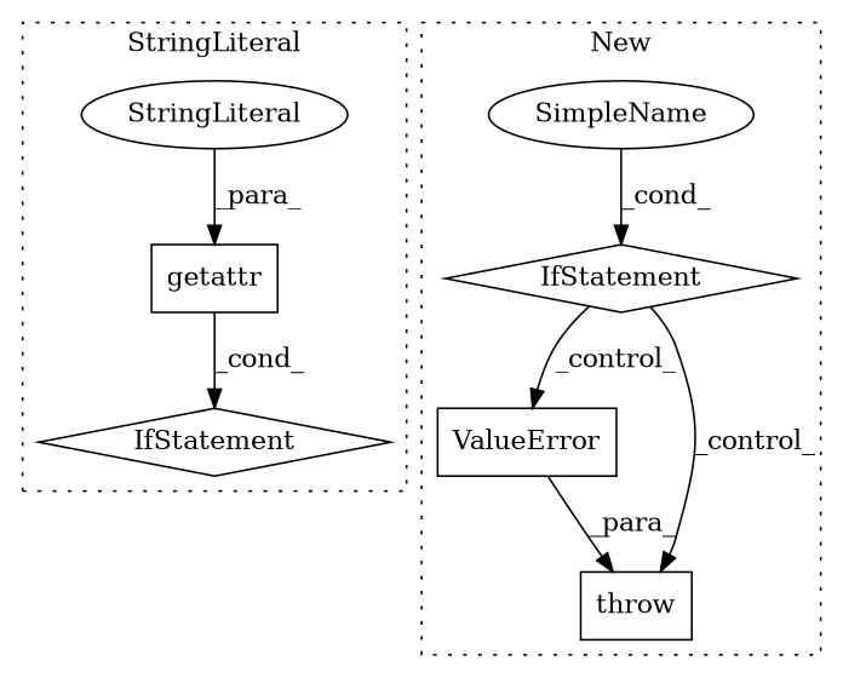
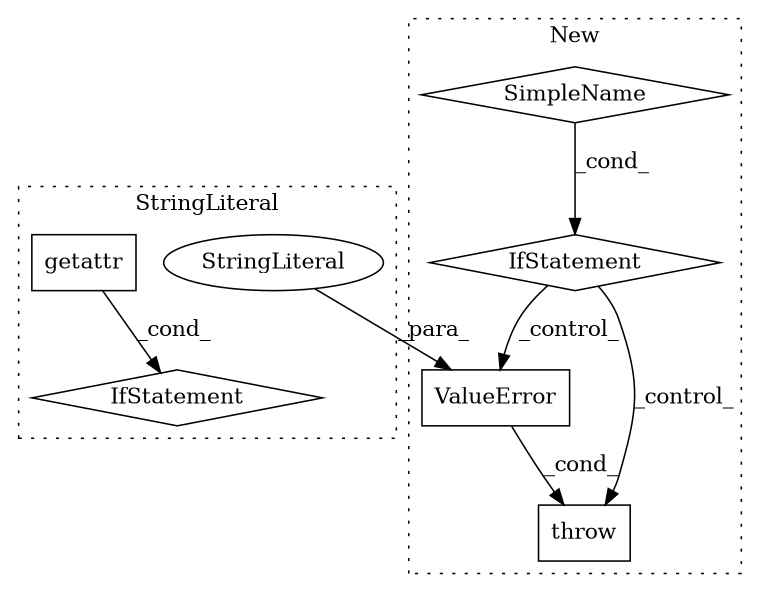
  digraph {
    node [a=32 l="4,2" shape=box]
    n1 [l="8,1" label=getattr s="1546,1580"]
    n2 [a=25 label=IfStatement s="1587,1608" shape=diamond]
    n3 [a=45 l=11 label=StringLiteral s=1564 shape=ellipse]
    n4 [l="11,1" label=ValueError s="1634,1829"]
    n5 [a=53 l=6 label=throw s=1628]
-   n6 [a=42 label=SimpleName shape=ellipse l=""]
+   n6 [a=42 label=SimpleName shape=diamond l=""]
    n7 [a=25 label=IfStatement s="1590,1618" shape=diamond]
    subgraph cluster_1 {
      label=StringLiteral
      style=dotted
      n1
      n2
      n3
    }
    subgraph cluster_2 {
      label=New
      style=dotted
      n4
      n5
      n6
      n7
    }
    n1 -> n2 [label=_cond_]
-   n3 -> n1 [label=_para_]
-   n4 -> n5 [label=_para_]
+   n3 -> n4 [label=_para_]
+   n4 -> n5 [label=_cond_]
    n6 -> n7 [label=_cond_]
    n7 -> n4 [label=_control_]
    n7 -> n5 [label=_control_]
  }
